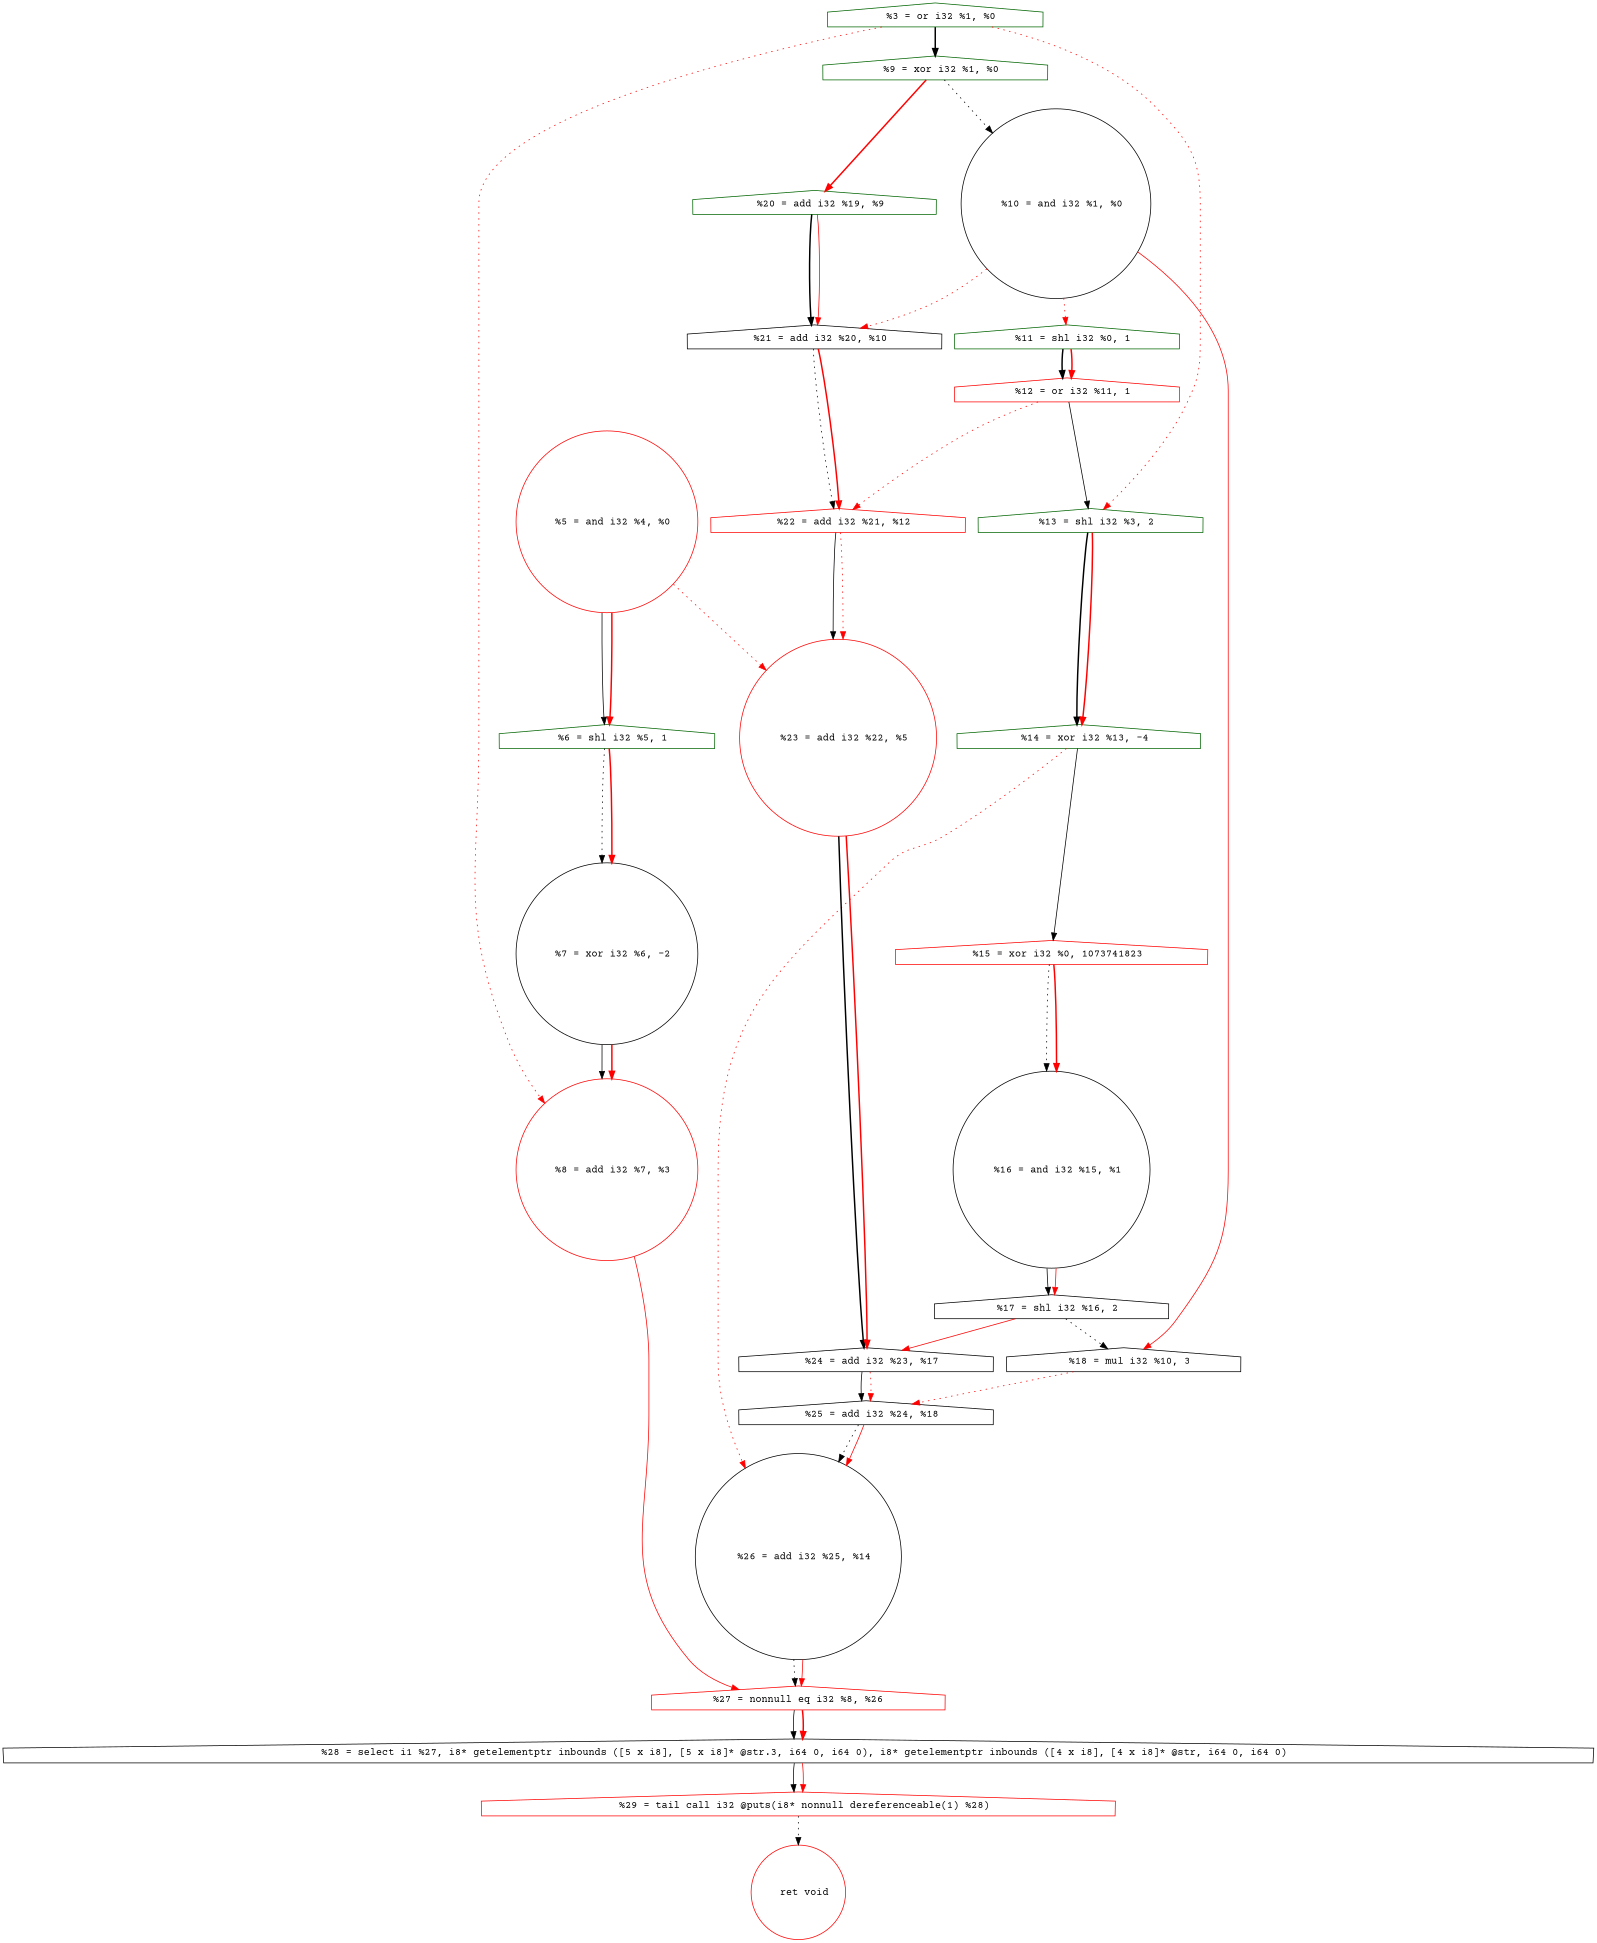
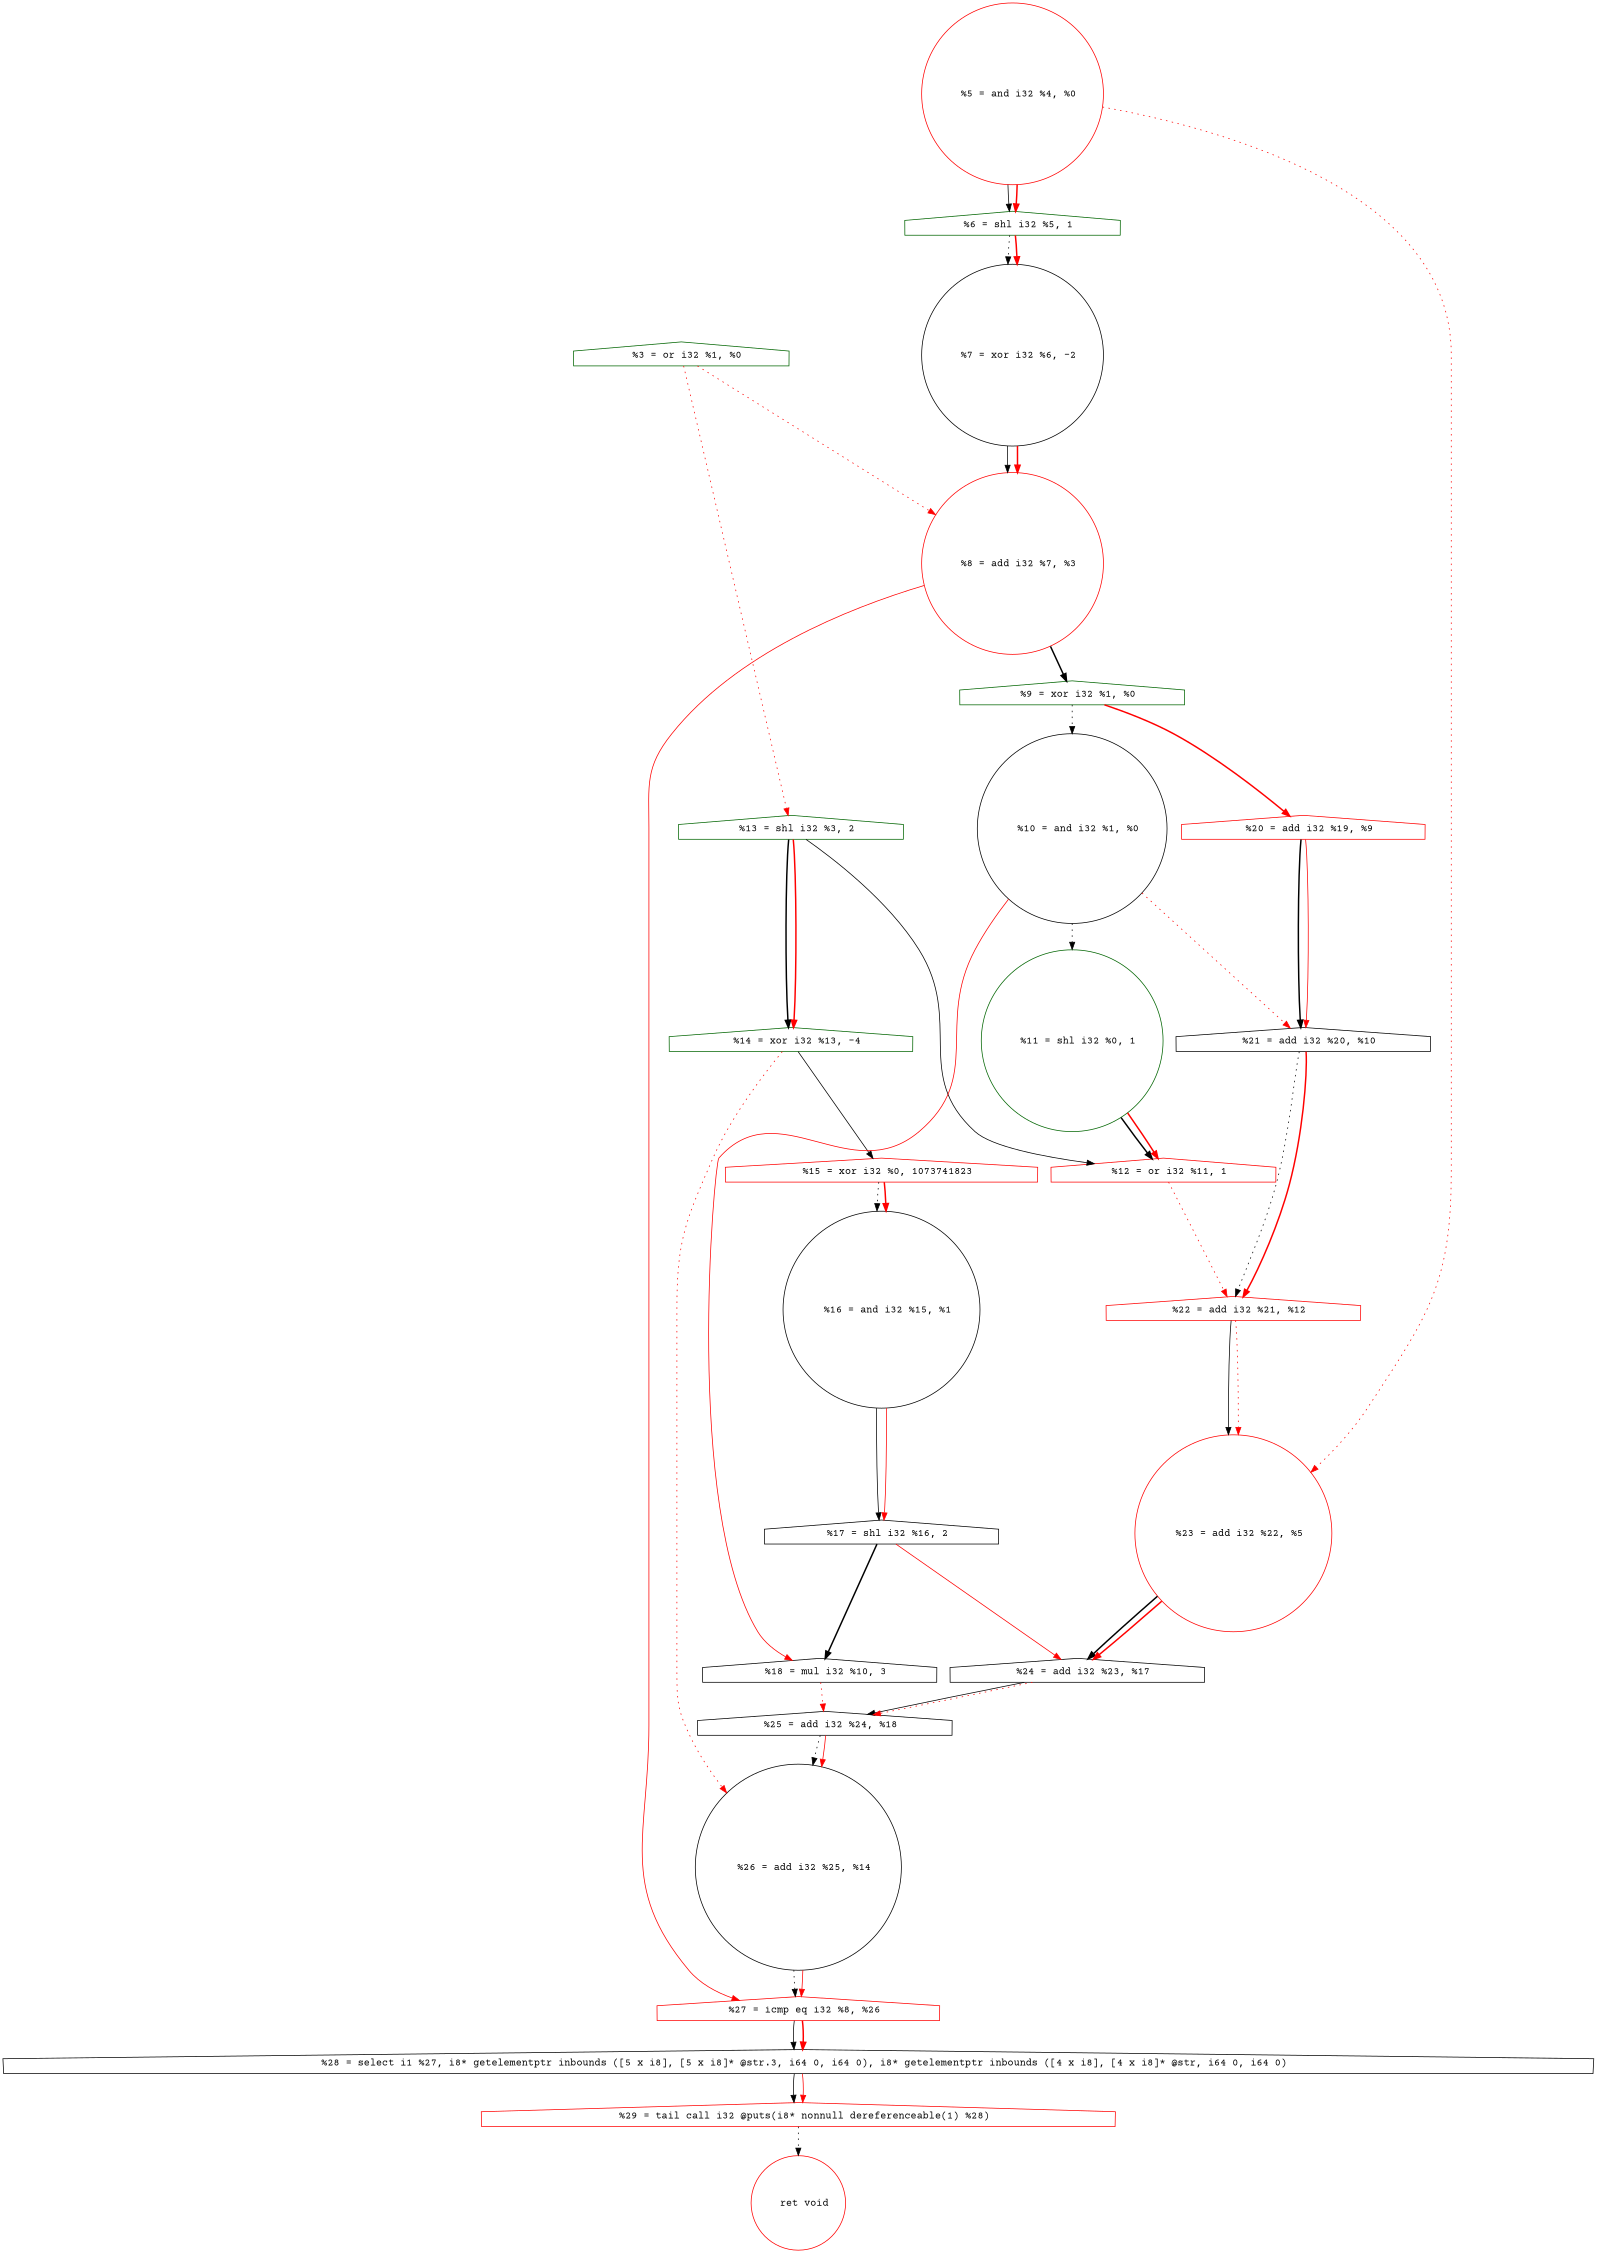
  digraph {
    fontname="Courier Prime"
    node [color=black fontname="Courier Prime" shape=house]
    edge [color=red fontname="Courier Prime" style=dotted]
    n1 [color=darkgreen label="  %3 = or i32 %1, %0"]
    n2 [color=red label="  %8 = add i32 %7, %3" shape=circle]
    n3 [color=darkgreen label="  %13 = shl i32 %3, 2"]
    n4 [color=darkgreen label="  %9 = xor i32 %1, %0"]
-   n5 [color=red label="%27 = nonnull eq i32 %8, %26"]
+   n5 [color=red label="  %27 = icmp eq i32 %8, %26"]
    n6 [color=darkgreen label="  %14 = xor i32 %13, -4"]
    n7 [color=red label="  %5 = and i32 %4, %0" shape=circle]
    n8 [color=darkgreen label="  %6 = shl i32 %5, 1"]
    n9 [color=red label="  %23 = add i32 %22, %5" shape=circle]
    n10 [label="  %7 = xor i32 %6, -2" shape=circle]
    n11 [label="  %24 = add i32 %23, %17"]
    n12 [label="  %10 = and i32 %1, %0" shape=circle]
-   n13 [color=darkgreen label="  %20 = add i32 %19, %9"]
+   n13 [color=red label="  %20 = add i32 %19, %9"]
    n14 [label="  %28 = select i1 %27, i8* getelementptr inbounds ([5 x i8], [5 x i8]* @str.3, i64 0, i64 0), i8* getelementptr inbounds ([4 x i8], [4 x i8]* @str, i64 0, i64 0)"]
-   n15 [color=darkgreen label="  %11 = shl i32 %0, 1"]
+   n15 [color=darkgreen label="  %11 = shl i32 %0, 1" shape=circle]
    n16 [label="  %18 = mul i32 %10, 3"]
    n17 [label="  %21 = add i32 %20, %10"]
    n18 [color=red label="  %12 = or i32 %11, 1"]
    n19 [label="  %25 = add i32 %24, %18"]
    n20 [color=red label="  %22 = add i32 %21, %12"]
    n21 [color=red label="  %15 = xor i32 %0, 1073741823"]
    n22 [label="  %26 = add i32 %25, %14" shape=circle]
    n23 [label="  %16 = and i32 %15, %1" shape=circle]
    n24 [label="  %17 = shl i32 %16, 2"]
    n25 [color=red label="  %29 = tail call i32 @puts(i8* nonnull dereferenceable(1) %28)"]
    n26 [color=red label="  ret void" shape=circle]
    n1 -> n2
    n1 -> n3
-   n1 -> n4 [style=bold color=""]
+   n2 -> n4 [style=bold color=""]
    n2 -> n5 [style=solid]
    n3 -> n6 [style=bold color=""]
    n3 -> n6 [style=bold]
    n4 -> n12 [color=""]
    n4 -> n13 [style=bold]
    n5 -> n14 [style=solid color=""]
    n5 -> n14 [style=bold]
    n6 -> n21 [style=solid color=""]
    n6 -> n22
    n7 -> n8 [style=solid color=""]
    n7 -> n8 [style=bold]
    n7 -> n9
    n8 -> n10 [color=""]
    n8 -> n10 [style=bold]
    n9 -> n11 [style=bold color=""]
    n9 -> n11 [style=bold]
    n10 -> n2 [style=solid color=""]
    n10 -> n2 [style=bold]
    n11 -> n19 [style=solid color=""]
    n11 -> n19
-   n12 -> n15
+   n12 -> n15 [color=""]
    n12 -> n16 [style=solid]
    n12 -> n17
    n13 -> n17 [style=bold color=""]
    n13 -> n17 [style=solid]
    n14 -> n25 [style=solid color=""]
    n14 -> n25 [style=solid]
    n15 -> n18 [style=bold color=""]
    n15 -> n18 [style=bold]
    n16 -> n19
    n17 -> n20 [color=""]
    n17 -> n20 [style=bold]
-   n18 -> n3 [style=solid color=""]
+   n3 -> n18 [style=solid color=""]
    n18 -> n20
    n19 -> n22 [color=""]
    n19 -> n22 [style=solid]
    n20 -> n9 [style=solid color=""]
    n20 -> n9
    n21 -> n23 [color=""]
    n21 -> n23 [style=bold]
    n22 -> n5 [color=""]
    n22 -> n5 [style=solid]
    n23 -> n24 [style=solid color=""]
    n23 -> n24 [style=solid]
    n24 -> n11 [style=solid]
-   n24 -> n16 [color=""]
+   n24 -> n16 [style=bold color=""]
    n25 -> n26 [color=""]
  }
